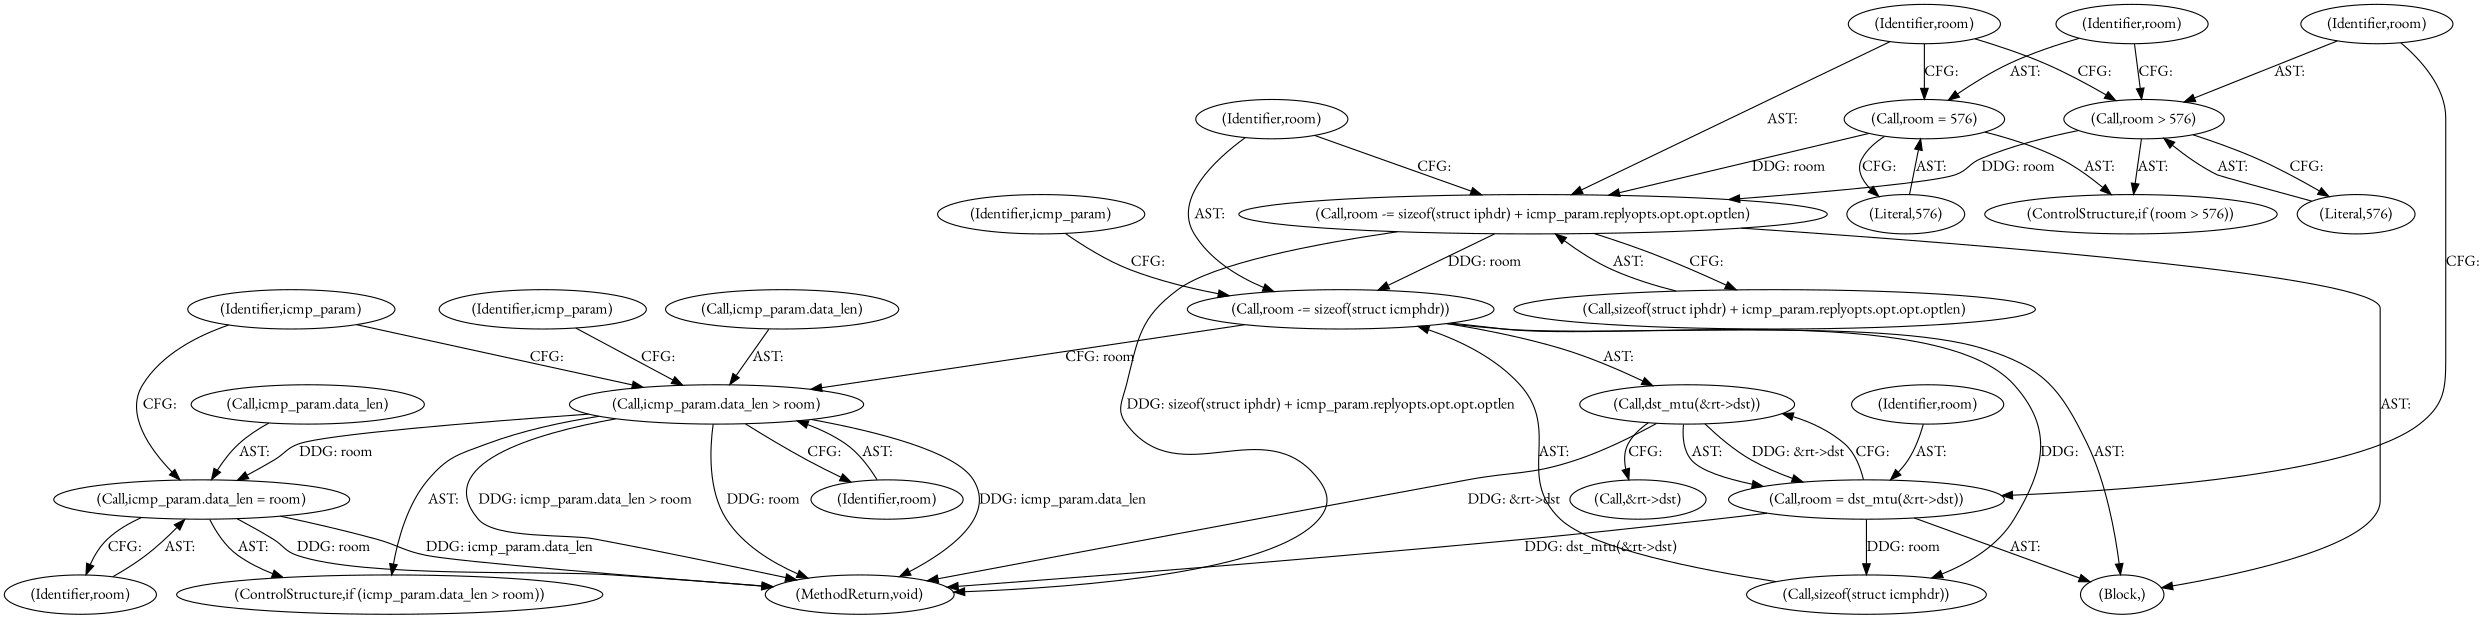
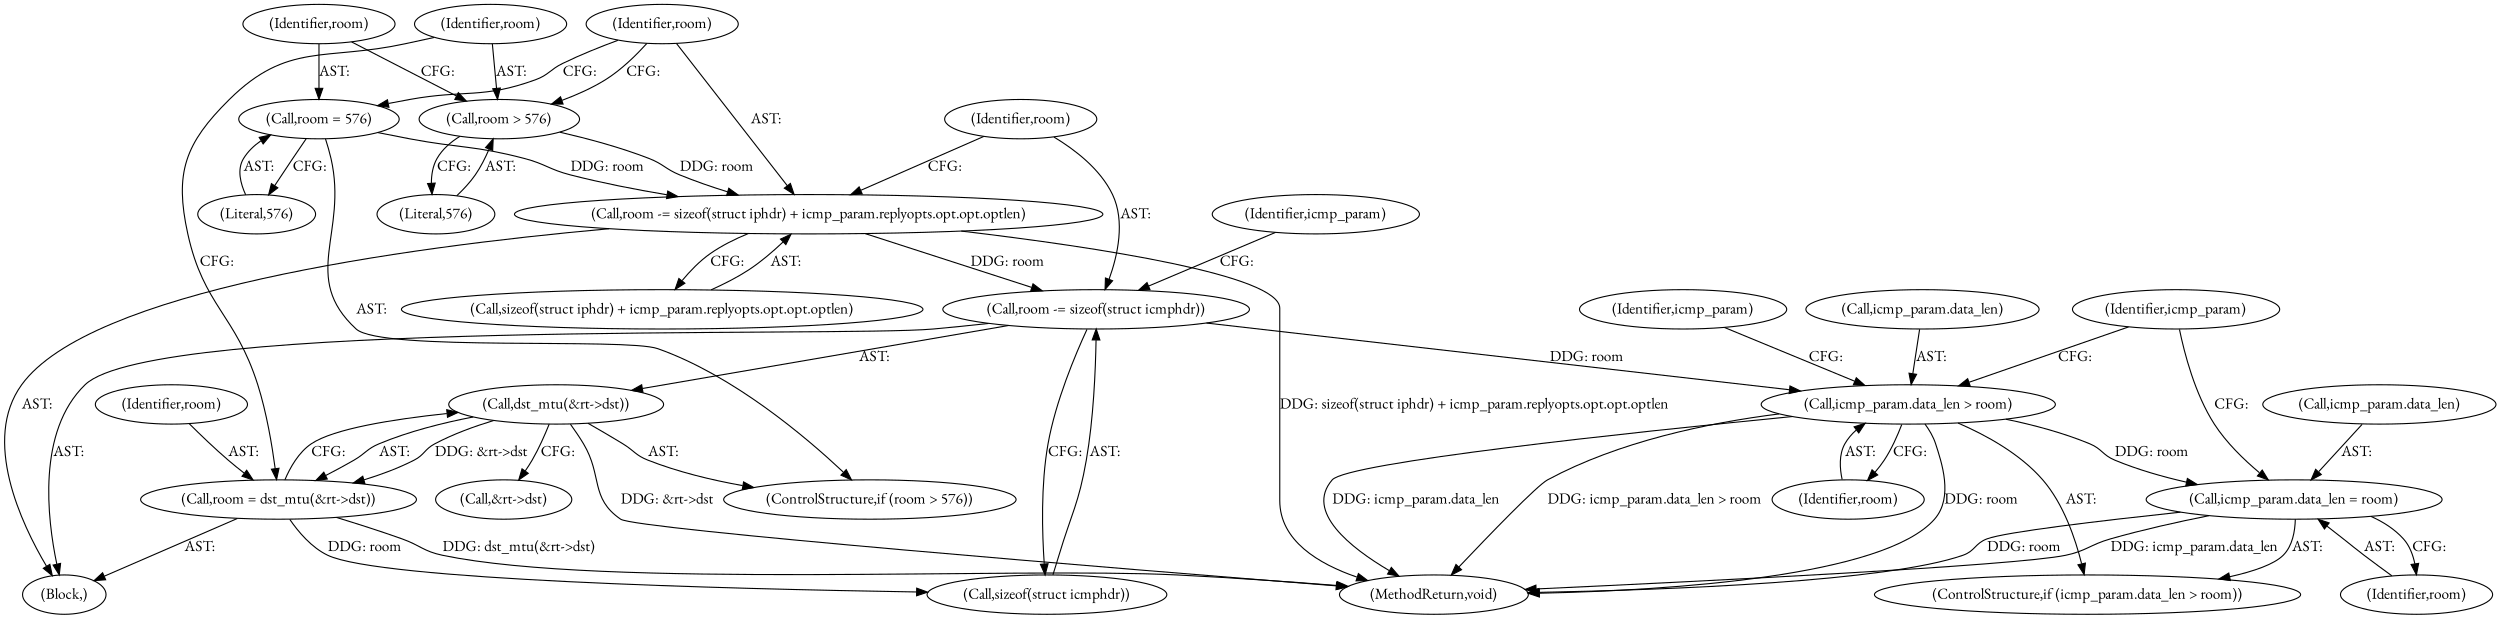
  digraph {
    fontname="EB Garamond"
    node [fontname="EB Garamond"]
    edge [fontname="EB Garamond"]
    n1 [label="(Call,room -= sizeof(struct icmphdr))"]
    n2 [label="(Call,icmp_param.data_len > room)"]
    n3 [label="(Call,sizeof(struct icmphdr))"]
    n4 [label="(Block,)"]
    n5 [label="(Call,dst_mtu(&rt->dst))"]
    n6 [label="(MethodReturn,void)"]
    n7 [label="(Call,icmp_param.data_len = room)"]
    n8 [label="(ControlStructure,if (icmp_param.data_len > room))"]
    n9 [label="(Identifier,room)"]
    n10 [label="(Call,room -= sizeof(struct iphdr) + icmp_param.replyopts.opt.opt.optlen)"]
    n11 [label="(Call,sizeof(struct iphdr) + icmp_param.replyopts.opt.opt.optlen)"]
    n12 [label="(Call,room > 576)"]
    n13 [label="(ControlStructure,if (room > 576))"]
    n14 [label="(Literal,576)"]
    n15 [label="(Call,room = dst_mtu(&rt->dst))"]
    n16 [label="(Call,&rt->dst)"]
    n17 [label="(Call,room = 576)"]
    n18 [label="(Literal,576)"]
    n19 [label="(Identifier,room)"]
    n20 [label="(Identifier,room)"]
    n21 [label="(Call,icmp_param.data_len)"]
    n22 [label="(Identifier,room)"]
    n23 [label="(Identifier,icmp_param)"]
    n24 [label="(Identifier,room)"]
    n25 [label="(Identifier,room)"]
    n26 [label="(Call,icmp_param.data_len)"]
    n27 [label="(Identifier,icmp_param)"]
    n28 [label="(Identifier,icmp_param)"]
    n29 [label="(Identifier,room)"]
-   n1 -> n2 [label="CFG: room"]
-   n1 -> n3 [label="DDG: "]
+   n1 -> n2 [label="DDG: room"]
+   n1 -> n3 [label="CFG: "]
    n1 -> n4 [label="AST: "]
    n1 -> n5 [label="AST: "]
    n2 -> n6 [label="DDG: icmp_param.data_len > room"]
    n2 -> n6 [label="DDG: room"]
    n2 -> n6 [label="DDG: icmp_param.data_len"]
    n2 -> n7 [label="DDG: room"]
    n2 -> n8 [label="AST: "]
    n2 -> n9 [label="CFG: "]
    n3 -> n1 [label="AST: "]
    n5 -> n6 [label="DDG: &rt->dst"]
    n5 -> n15 [label="AST: "]
    n5 -> n15 [label="DDG: &rt->dst"]
    n5 -> n16 [label="CFG: "]
    n7 -> n6 [label="DDG: icmp_param.data_len"]
    n7 -> n6 [label="DDG: room"]
    n7 -> n8 [label="AST: "]
    n7 -> n19 [label="CFG: "]
    n9 -> n2 [label="AST: "]
    n10 -> n1 [label="DDG: room"]
    n10 -> n4 [label="AST: "]
    n10 -> n6 [label="DDG: sizeof(struct iphdr) + icmp_param.replyopts.opt.opt.optlen"]
    n10 -> n11 [label="CFG: "]
    n11 -> n10 [label="AST: "]
    n12 -> n10 [label="DDG: room"]
-   n12 -> n13 [label="AST: "]
+   n5 -> n13 [label="AST: "]
    n12 -> n14 [label="CFG: "]
    n14 -> n12 [label="AST: "]
    n15 -> n3 [label="DDG: room"]
    n15 -> n4 [label="AST: "]
    n15 -> n5 [label="CFG: "]
    n15 -> n6 [label="DDG: dst_mtu(&rt->dst)"]
    n17 -> n10 [label="DDG: room"]
    n17 -> n13 [label="AST: "]
    n17 -> n18 [label="CFG: "]
    n18 -> n17 [label="AST: "]
    n19 -> n7 [label="AST: "]
    n20 -> n1 [label="AST: "]
    n20 -> n10 [label="CFG: "]
    n21 -> n7 [label="AST: "]
    n22 -> n10 [label="AST: "]
    n22 -> n12 [label="CFG: "]
    n22 -> n17 [label="CFG: "]
    n23 -> n2 [label="CFG: "]
    n24 -> n15 [label="AST: "]
    n25 -> n12 [label="CFG: "]
    n25 -> n17 [label="AST: "]
    n26 -> n2 [label="AST: "]
    n27 -> n2 [label="CFG: "]
    n27 -> n7 [label="CFG: "]
    n28 -> n1 [label="CFG: "]
    n29 -> n12 [label="AST: "]
    n29 -> n15 [label="CFG: "]
  }
